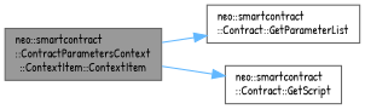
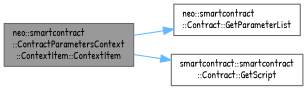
  digraph {
    rankdir=LR
    fontname="Patrick Hand"
    node [color=grey40 fillcolor=white fontname="Patrick Hand" fontsize=10 shape=box style=filled]
    edge [color=steelblue1 fontname="Patrick Hand" fontsize=10 labelfontname=Helvetica labelfontsize=10 style=solid]
    n1 [color=gray40 fillcolor=grey60 fontcolor=black height=0.2 label="neo::smartcontract\l::ContractParametersContext\l::ContextItem::ContextItem" width=0.4]
    n2 [height=0.2 label="neo::smartcontract\l::Contract::GetParameterList" width=0.4]
-   n3 [height=0.2 label="neo::smartcontract\l::Contract::GetScript" width=0.4]
+   n3 [height=0.2 label="smartcontract::smartcontract\l::Contract::GetScript" width=0.4]
    n1 -> n2
    n1 -> n3
  }
